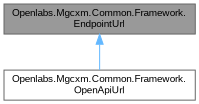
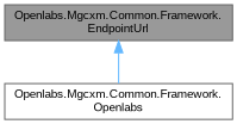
  digraph {
    fontname="Liberation Sans"
    node [color=gray40 fontname="Liberation Sans" fontsize=10 shape=box style=filled]
    n1 [fillcolor=grey60 fontcolor=black height=0.2 label="Openlabs.Mgcxm.Common.Framework.\lEndpointUrl" width=0.4]
-   n2 [fillcolor=white height=0.2 label="Openlabs.Mgcxm.Common.Framework.\lOpenApiUrl" width=0.4]
+   n2 [fillcolor=white height=0.2 label="Openlabs.Mgcxm.Common.Framework.\lOpenlabs" width=0.4]
    n1 -> n2 [color=steelblue1 dir=back fontname="Liberation Sans" fontsize=10 labelfontname=Helvetica labelfontsize=10 style=solid]
  }
